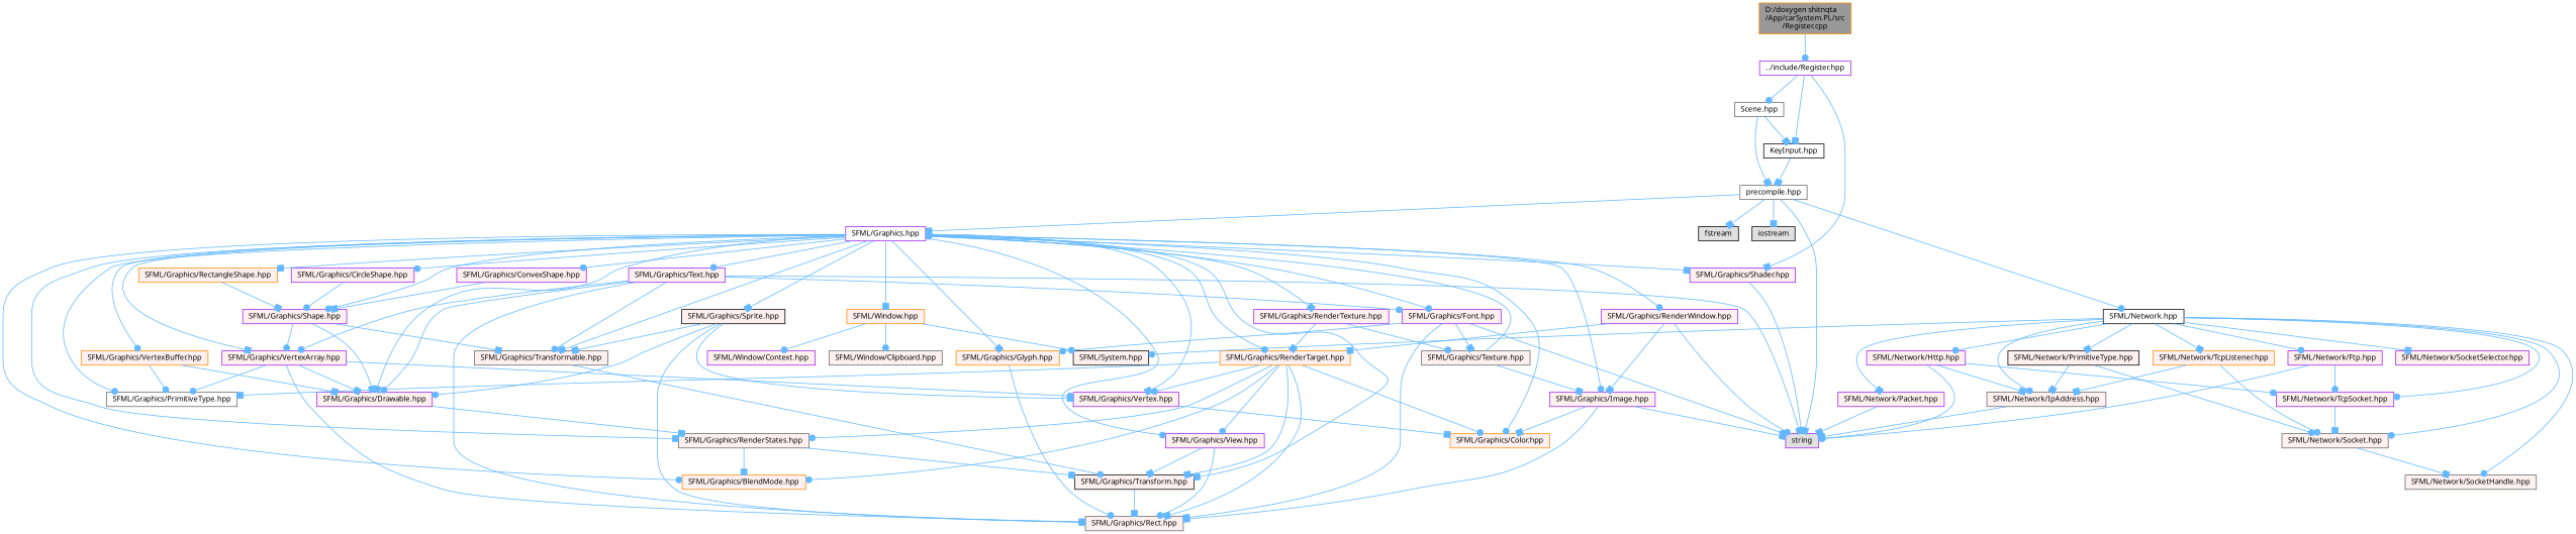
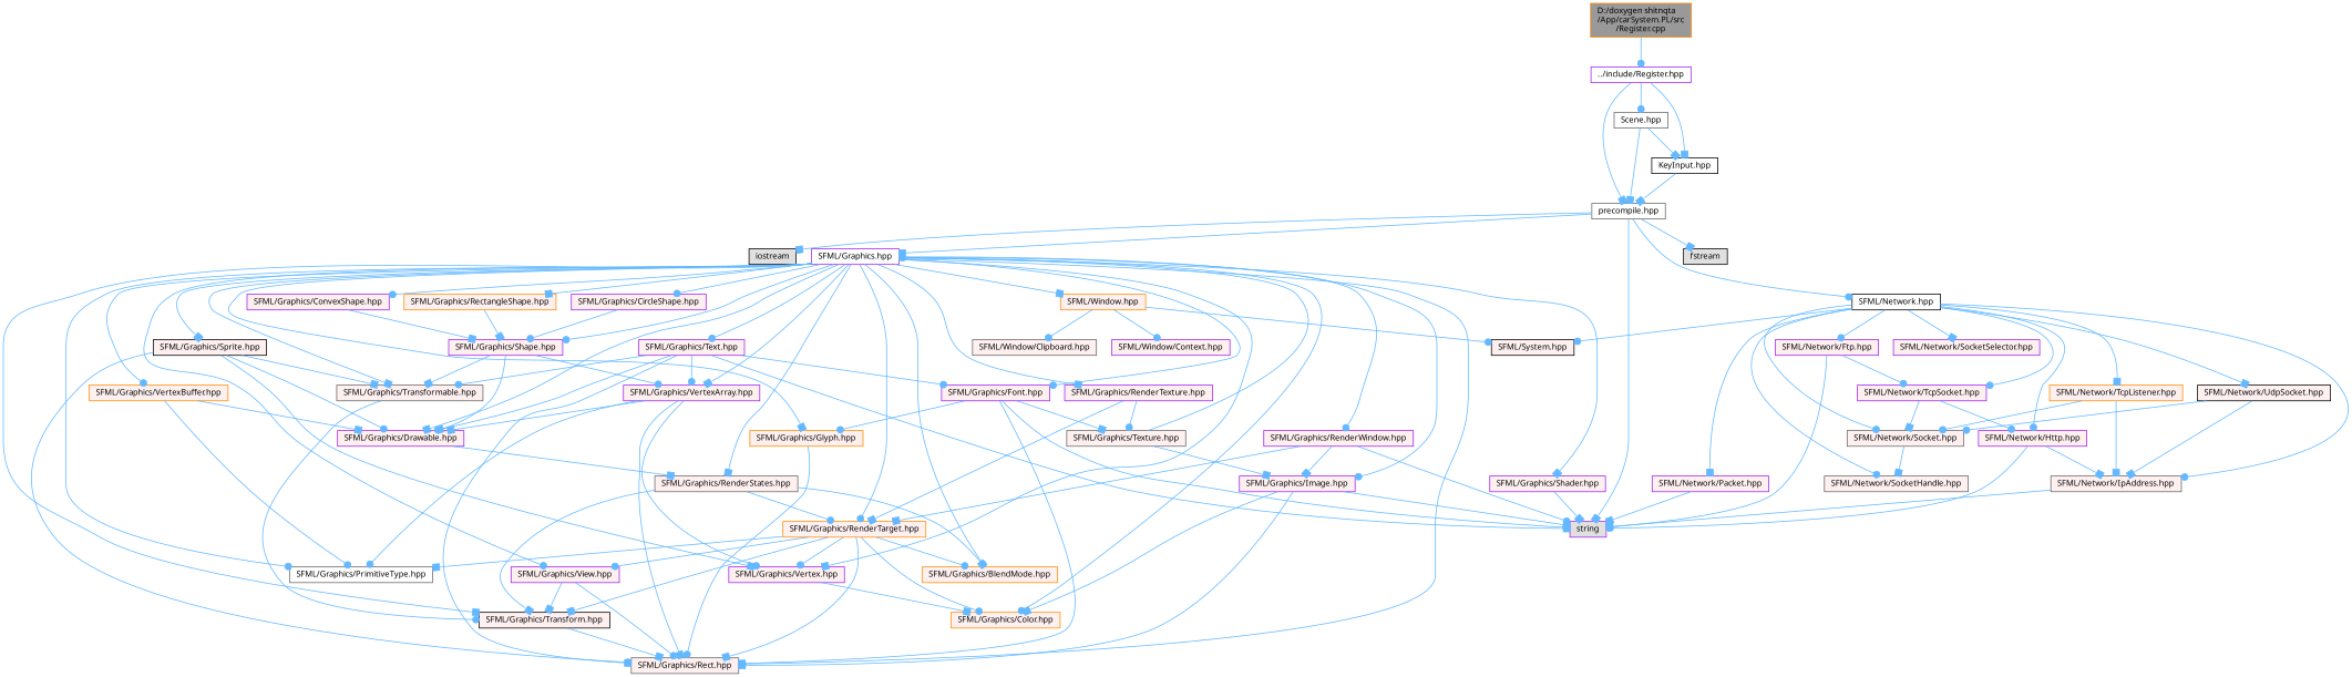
  digraph {
    fontname="Noto Sans"
    node [color=purple fillcolor="#FFF0F0" fontname="Noto Sans" fontsize=10 shape=box style=filled]
    edge [arrowhead=box color=steelblue1 fontname="Noto Sans" fontsize=10 labelfontname=Helvetica labelfontsize=10 style=solid]
    n1 [color=darkorange fillcolor=grey60 fontcolor=black height=0.2 label="D:/doxygen shitnqta\l/App/carSystem.PL/src\l/Register.cpp" width=0.4]
    n2 [fillcolor=white height=0.2 label="../include/Register.hpp" width=0.4]
    n3 [color=gray40 fillcolor=white height=0.2 label="precompile.hpp" width=0.4]
    n4 [color=gray40 fillcolor=white height=0.2 label="Scene.hpp" width=0.4]
    n5 [color=black fillcolor=white height=0.2 label="KeyInput.hpp" width=0.4]
    n6 [color=black fillcolor="#E0E0E0" height=0.2 label=iostream width=0.4]
    n7 [fillcolor=white height=0.2 label="SFML/Graphics.hpp" width=0.4]
    n8 [fillcolor="#E0E0E0" height=0.2 label=string width=0.4]
    n9 [color=black fillcolor=white height=0.2 label="SFML/Network.hpp" width=0.4]
    n10 [color=black fillcolor="#E0E0E0" height=0.2 label=fstream width=0.4]
    n11 [color=darkorange height=0.2 label="SFML/Window.hpp" width=0.4]
    n12 [color=darkorange height=0.2 label="SFML/Graphics/BlendMode.hpp" width=0.4]
    n13 [height=0.2 label="SFML/Graphics/CircleShape.hpp" width=0.4]
    n14 [height=0.2 label="SFML/Graphics/Shape.hpp" width=0.4]
    n15 [height=0.2 label="SFML/Graphics/Drawable.hpp" width=0.4]
    n16 [color=gray40 height=0.2 label="SFML/Graphics/RenderStates.hpp" width=0.4]
    n17 [color=black height=0.2 label="SFML/Graphics/Transform.hpp" width=0.4]
    n18 [color=gray40 height=0.2 label="SFML/Graphics/Rect.hpp" width=0.4]
    n19 [color=gray40 height=0.2 label="SFML/Graphics/Transformable.hpp" width=0.4]
    n20 [height=0.2 label="SFML/Graphics/VertexArray.hpp" width=0.4]
    n21 [height=0.2 label="SFML/Graphics/Vertex.hpp" width=0.4]
    n22 [color=darkorange height=0.2 label="SFML/Graphics/Color.hpp" width=0.4]
    n23 [color=gray40 fillcolor=white height=0.2 label="SFML/Graphics/PrimitiveType.hpp" width=0.4]
    n24 [height=0.2 label="SFML/Graphics/ConvexShape.hpp" width=0.4]
    n25 [height=0.2 label="SFML/Graphics/Font.hpp" width=0.4]
    n26 [color=darkorange height=0.2 label="SFML/Graphics/Glyph.hpp" width=0.4]
    n27 [height=0.2 label="SFML/Graphics/Image.hpp" width=0.4]
    n28 [color=darkorange height=0.2 label="SFML/Graphics/RectangleShape.hpp" width=0.4]
    n29 [color=darkorange height=0.2 label="SFML/Graphics/RenderTarget.hpp" width=0.4]
    n30 [height=0.2 label="SFML/Graphics/View.hpp" width=0.4]
    n31 [height=0.2 label="SFML/Graphics/RenderTexture.hpp" width=0.4]
    n32 [height=0.2 label="SFML/Graphics/RenderWindow.hpp" width=0.4]
    n33 [height=0.2 label="SFML/Graphics/Shader.hpp" width=0.4]
    n34 [color=black height=0.2 label="SFML/Graphics/Sprite.hpp" width=0.4]
    n35 [height=0.2 label="SFML/Graphics/Text.hpp" width=0.4]
    n36 [color=darkorange height=0.2 label="SFML/Graphics/VertexBuffer.hpp" width=0.4]
    n37 [color=black height=0.2 label="SFML/System.hpp" width=0.4]
    n38 [height=0.2 label="SFML/Network/Ftp.hpp" width=0.4]
    n39 [height=0.2 label="SFML/Network/TcpSocket.hpp" width=0.4]
    n40 [color=gray40 height=0.2 label="SFML/Network/Socket.hpp" width=0.4]
    n41 [color=gray40 height=0.2 label="SFML/Network/SocketHandle.hpp" width=0.4]
    n42 [height=0.2 label="SFML/Network/Http.hpp" width=0.4]
    n43 [color=gray40 height=0.2 label="SFML/Network/IpAddress.hpp" width=0.4]
    n44 [height=0.2 label="SFML/Network/Packet.hpp" width=0.4]
    n45 [height=0.2 label="SFML/Network/SocketSelector.hpp" width=0.4]
    n46 [color=darkorange height=0.2 label="SFML/Network/TcpListener.hpp" width=0.4]
-   n47 [color=black height=0.2 label="SFML/Network/PrimitiveType.hpp" width=0.4]
+   n47 [color=black height=0.2 label="SFML/Network/UdpSocket.hpp" width=0.4]
    n48 [color=gray40 height=0.2 label="SFML/Window/Clipboard.hpp" width=0.4]
    n49 [height=0.2 label="SFML/Window/Context.hpp" width=0.4]
    n50 [color=gray40 height=0.2 label="SFML/Graphics/Texture.hpp" width=0.4]
    n1 -> n2 [arrowhead=dot]
-   n2 -> n33
+   n2 -> n3
    n2 -> n4 [arrowhead=dot]
    n2 -> n5
    n3 -> n6
    n3 -> n7
    n3 -> n8
    n3 -> n9 [arrowhead=dot]
    n3 -> n10
    n4 -> n3
    n4 -> n5
    n5 -> n3
    n7 -> n11
    n7 -> n12 [arrowhead=dot]
    n7 -> n13 [arrowhead=dot]
    n7 -> n14 [arrowhead=dot]
    n7 -> n15
    n7 -> n16
    n7 -> n17
+   n7 -> n18 [arrowhead=dot]
    n7 -> n19
    n7 -> n20
    n7 -> n21
    n7 -> n22 [arrowhead=dot]
    n7 -> n23 [arrowhead=dot]
    n7 -> n24 [arrowhead=dot]
    n7 -> n25 [arrowhead=dot]
    n7 -> n26
    n7 -> n27 [arrowhead=dot]
    n7 -> n28
    n7 -> n29 [arrowhead=dot]
    n7 -> n30 [arrowhead=dot]
    n7 -> n31
    n7 -> n32 [arrowhead=dot]
    n7 -> n33
    n7 -> n34
    n7 -> n35 [arrowhead=dot]
    n7 -> n36 [arrowhead=dot]
    n9 -> n37 [arrowhead=dot]
    n9 -> n38 [arrowhead=dot]
    n9 -> n39 [arrowhead=dot]
    n9 -> n40 [arrowhead=dot]
    n9 -> n41 [arrowhead=dot]
    n9 -> n42 [arrowhead=dot]
    n9 -> n43 [arrowhead=dot]
    n9 -> n44
    n9 -> n45
    n9 -> n46
    n9 -> n47
    n11 -> n37 [arrowhead=dot]
    n11 -> n48 [arrowhead=dot]
    n11 -> n49 [arrowhead=dot]
    n13 -> n14 [arrowhead=dot]
    n14 -> n15
    n14 -> n19
    n14 -> n20 [arrowhead=dot]
    n15 -> n16
    n16 -> n12
    n16 -> n17
    n17 -> n18
    n19 -> n17 [arrowhead=dot]
    n20 -> n15
    n20 -> n18
    n20 -> n21 [arrowhead=dot]
    n20 -> n23 [arrowhead=dot]
    n21 -> n22
    n24 -> n14
    n25 -> n8 [arrowhead=dot]
    n25 -> n18
    n25 -> n26 [arrowhead=dot]
    n25 -> n50
    n26 -> n18 [arrowhead=dot]
    n27 -> n8
    n27 -> n18
    n27 -> n22
    n28 -> n14
    n29 -> n12 [arrowhead=dot]
-   n29 -> n16 [arrowhead=dot]
+   n16 -> n29 [arrowhead=dot]
    n29 -> n17
    n29 -> n18
    n29 -> n21 [arrowhead=dot]
    n29 -> n22 [arrowhead=dot]
    n29 -> n23
    n29 -> n30 [arrowhead=dot]
    n30 -> n17
    n30 -> n18 [arrowhead=dot]
    n31 -> n29
    n31 -> n50 [arrowhead=dot]
    n32 -> n8 [arrowhead=dot]
    n32 -> n27
    n32 -> n29
    n33 -> n8
    n34 -> n15 [arrowhead=dot]
    n34 -> n18 [arrowhead=dot]
    n34 -> n19
    n34 -> n21
    n35 -> n8
    n35 -> n15 [arrowhead=dot]
    n35 -> n18
    n35 -> n19 [arrowhead=dot]
    n35 -> n20 [arrowhead=dot]
    n35 -> n25 [arrowhead=dot]
    n36 -> n15
    n36 -> n23 [arrowhead=dot]
    n38 -> n8 [arrowhead=dot]
    n38 -> n39 [arrowhead=dot]
    n39 -> n40
    n40 -> n41
    n42 -> n8 [arrowhead=dot]
-   n42 -> n39 [arrowhead=dot]
+   n39 -> n42 [arrowhead=dot]
    n42 -> n43
    n43 -> n8
    n44 -> n8
    n46 -> n40 [arrowhead=dot]
    n46 -> n43
    n47 -> n40 [arrowhead=dot]
    n47 -> n43
    n50 -> n7 [arrowhead=dot]
    n50 -> n27
  }
